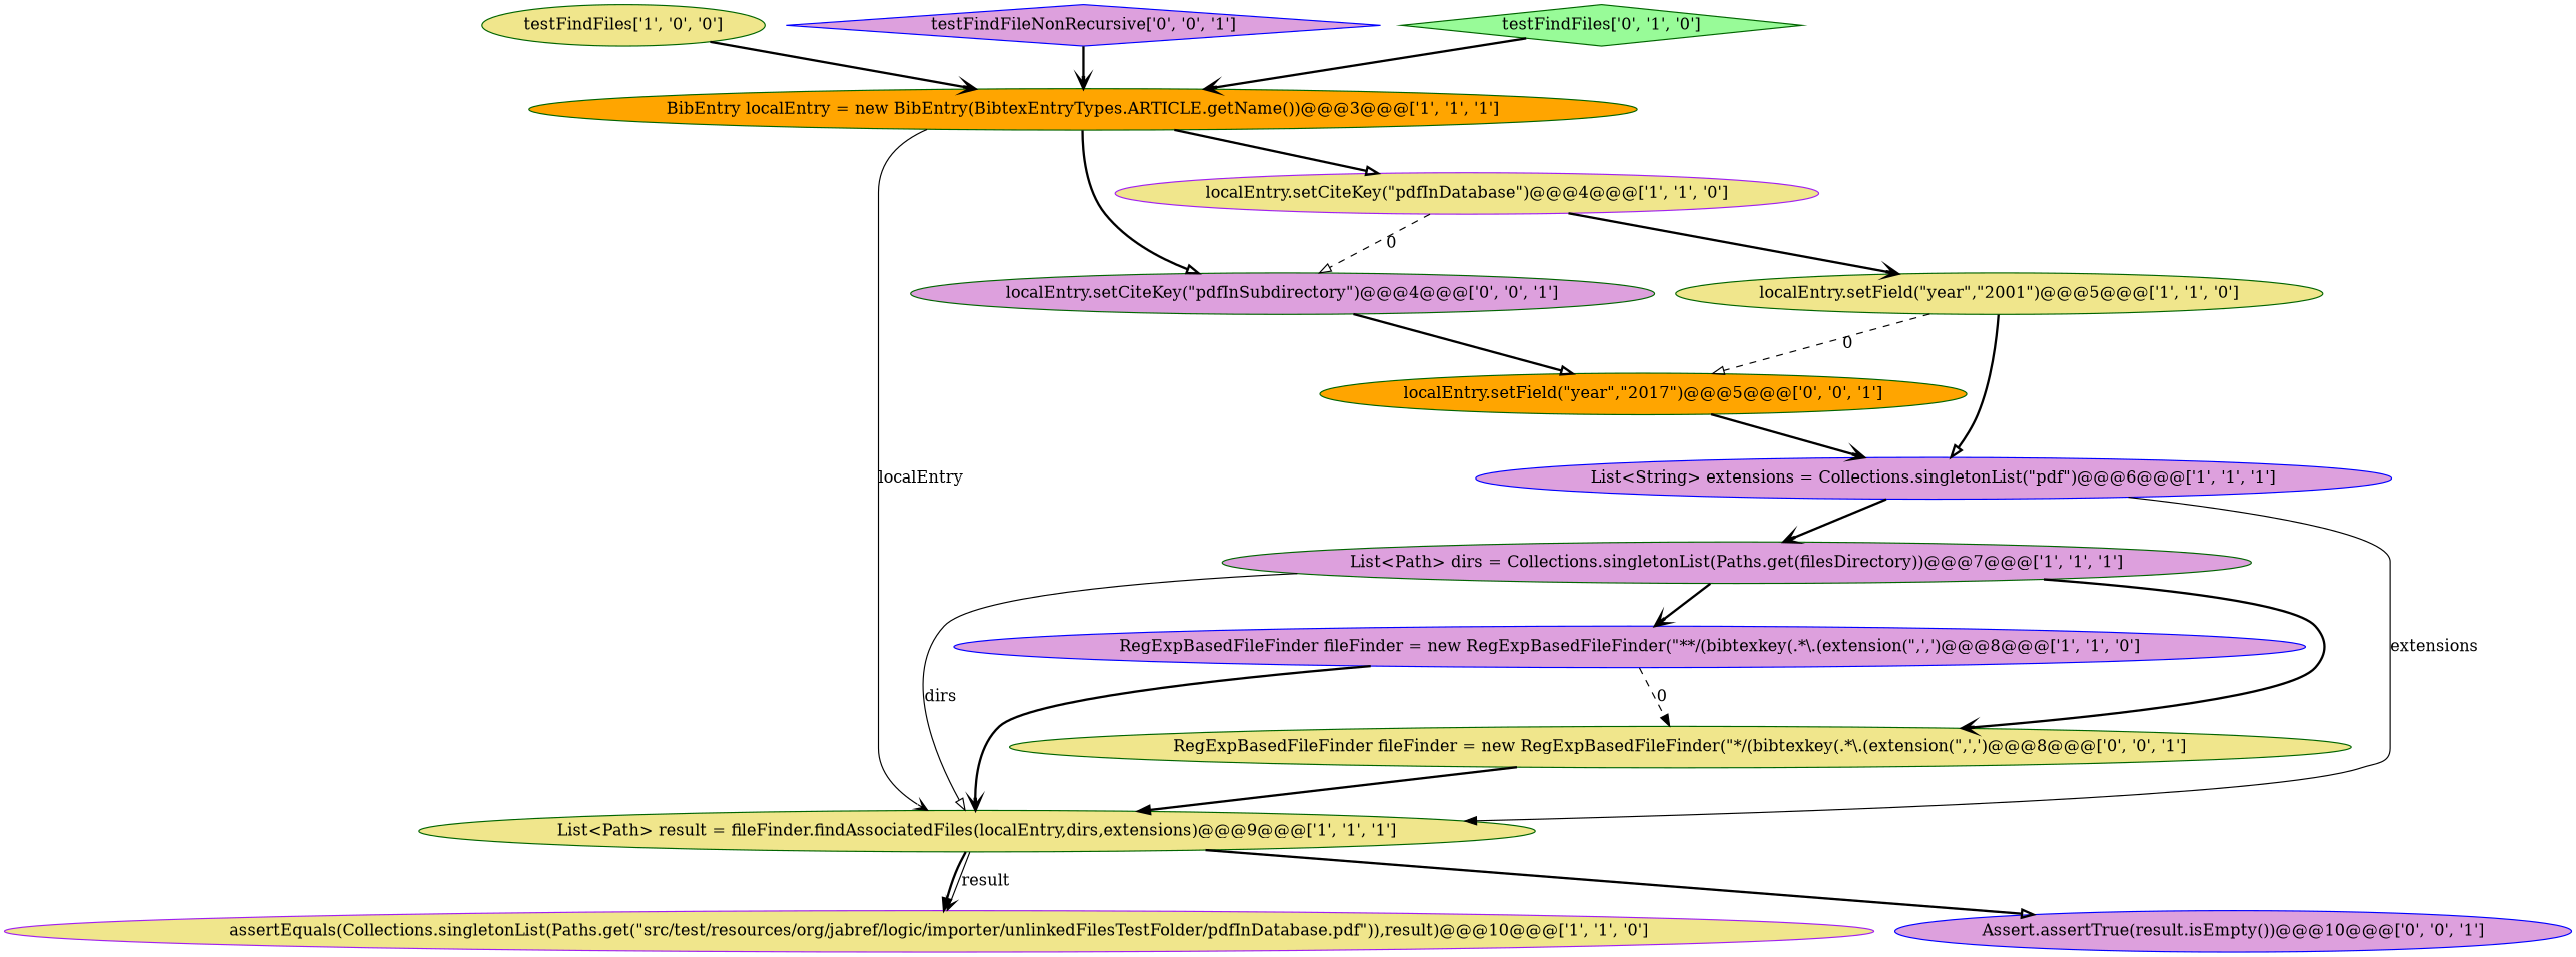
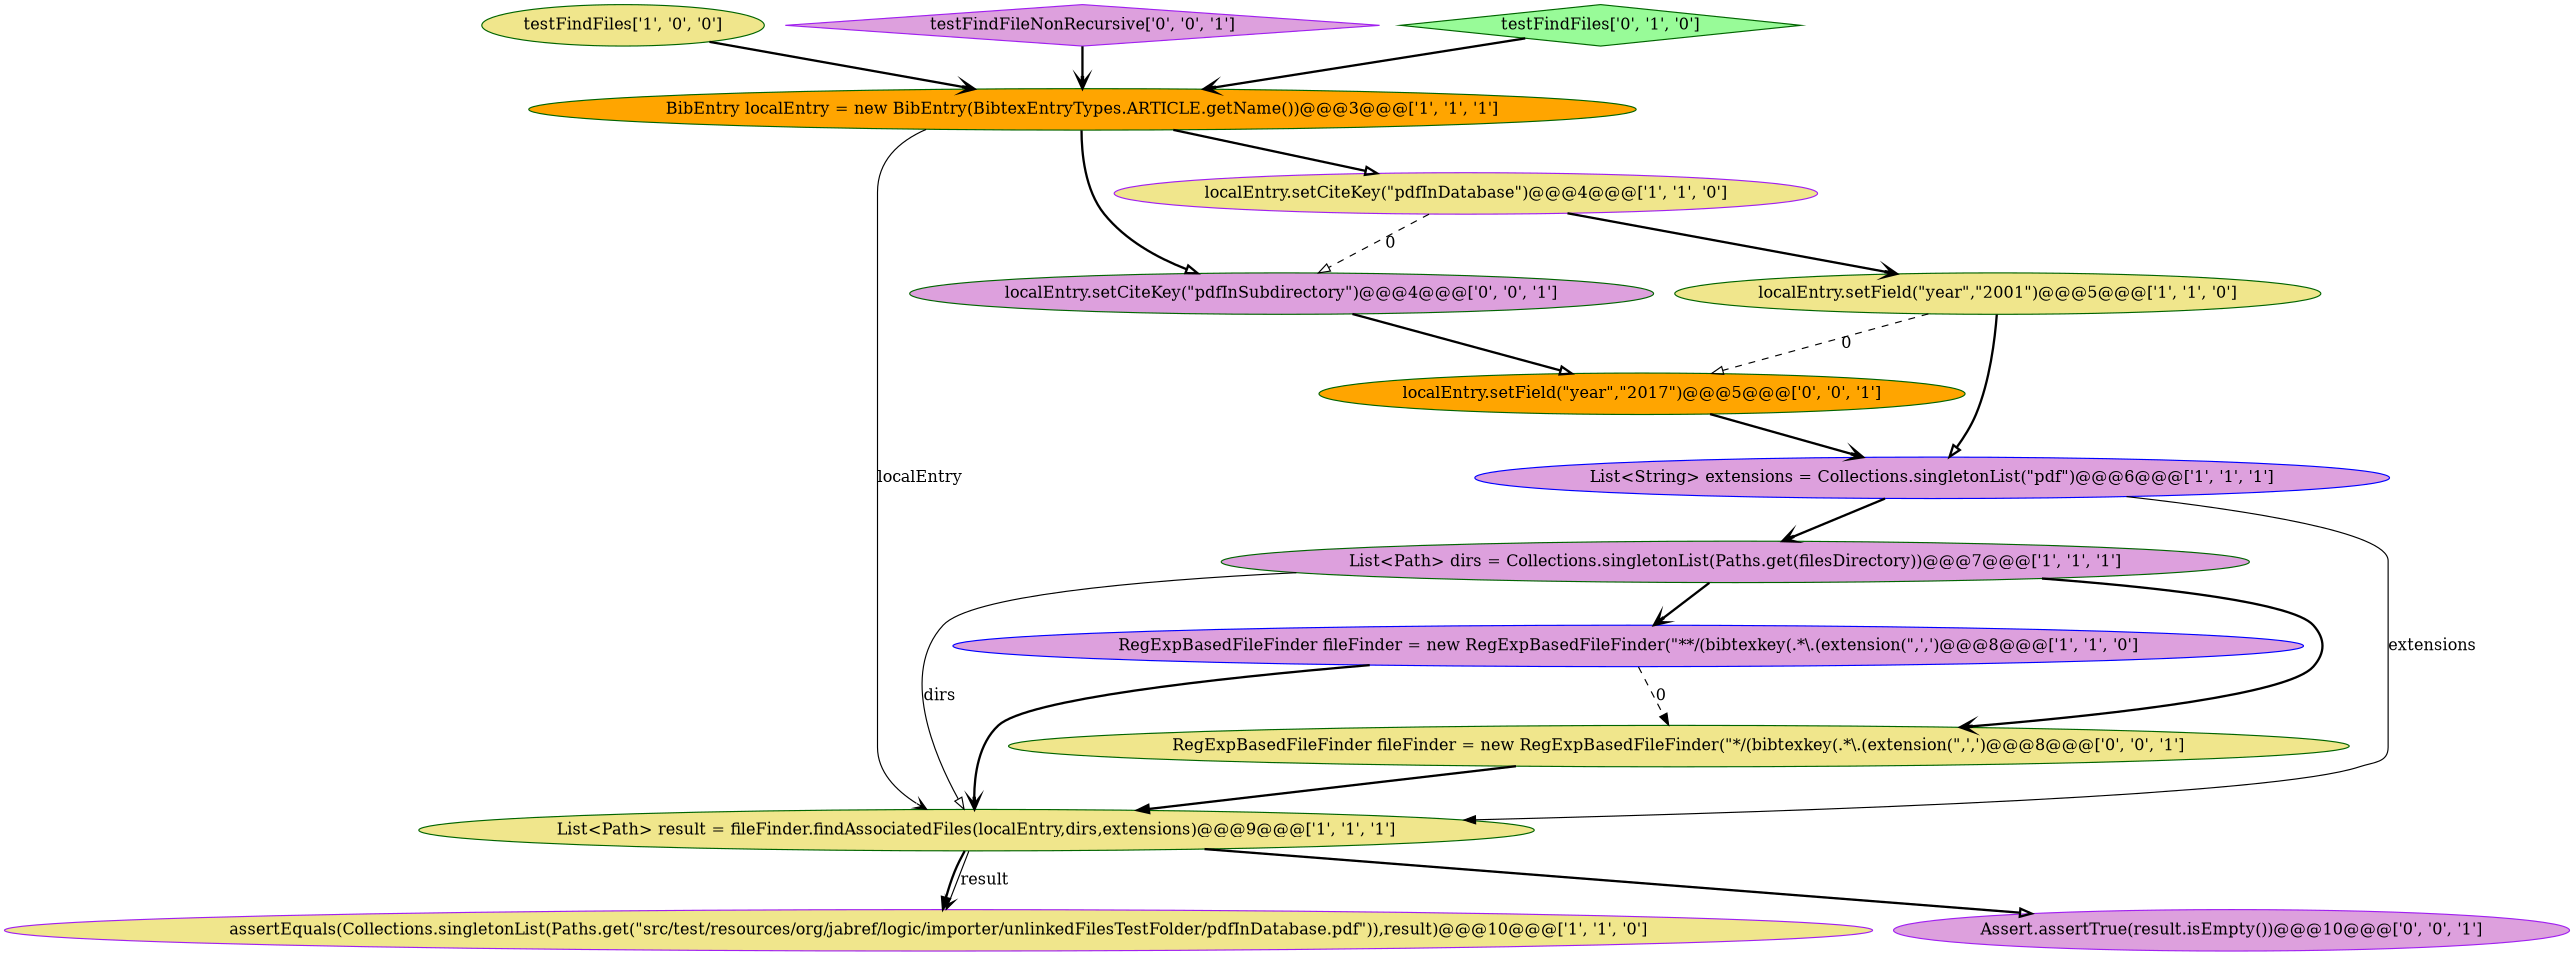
  digraph {
    node [color=darkgreen fillcolor=plum shape=ellipse style=filled]
    edge [arrowhead=vee style=bold]
    n1 [fillcolor=orange label="localEntry.setField(\"year\",\"2017\")@@@5@@@['0', '0', '1']"]
    n2 [color=blue label="List<String> extensions = Collections.singletonList(\"pdf\")@@@6@@@['1', '1', '1']"]
    n3 [label="List<Path> dirs = Collections.singletonList(Paths.get(filesDirectory))@@@7@@@['1', '1', '1']"]
    n4 [fillcolor=khaki label="List<Path> result = fileFinder.findAssociatedFiles(localEntry,dirs,extensions)@@@9@@@['1', '1', '1']"]
    n5 [color=blue label="RegExpBasedFileFinder fileFinder = new RegExpBasedFileFinder(\"**/(bibtexkey(.*\\.(extension(\",',')@@@8@@@['1', '1', '0']"]
    n6 [fillcolor=khaki label="RegExpBasedFileFinder fileFinder = new RegExpBasedFileFinder(\"*/(bibtexkey(.*\\.(extension(\",',')@@@8@@@['0', '0', '1']"]
    n7 [color=purple fillcolor=khaki label="assertEquals(Collections.singletonList(Paths.get(\"src/test/resources/org/jabref/logic/importer/unlinkedFilesTestFolder/pdfInDatabase.pdf\")),result)@@@10@@@['1', '1', '0']"]
-   n8 [color=blue label="Assert.assertTrue(result.isEmpty())@@@10@@@['0', '0', '1']"]
+   n8 [color=purple label="Assert.assertTrue(result.isEmpty())@@@10@@@['0', '0', '1']"]
    n9 [fillcolor=orange label="BibEntry localEntry = new BibEntry(BibtexEntryTypes.ARTICLE.getName())@@@3@@@['1', '1', '1']"]
    n10 [label="localEntry.setCiteKey(\"pdfInSubdirectory\")@@@4@@@['0', '0', '1']"]
    n11 [color=purple fillcolor=khaki label="localEntry.setCiteKey(\"pdfInDatabase\")@@@4@@@['1', '1', '0']"]
    n12 [fillcolor=khaki label="localEntry.setField(\"year\",\"2001\")@@@5@@@['1', '1', '0']"]
    n13 [fillcolor=khaki label="testFindFiles['1', '0', '0']"]
-   n14 [color=blue label="testFindFileNonRecursive['0', '0', '1']" shape=diamond]
+   n14 [color=purple label="testFindFileNonRecursive['0', '0', '1']" shape=diamond]
    n15 [fillcolor=palegreen label="testFindFiles['0', '1', '0']" shape=diamond]
    n1 -> n2
    n2 -> n3
    n2 -> n4 [arrowhead=normal label=extensions style=solid]
    n3 -> n4 [arrowhead=onormal label=dirs style=solid]
    n3 -> n5
    n3 -> n6
    n4 -> n7 [arrowhead=normal]
    n4 -> n7 [label=result style=solid]
    n4 -> n8 [arrowhead=onormal]
    n5 -> n4
    n5 -> n6 [arrowhead=normal label=0 style=dashed]
    n6 -> n4 [arrowhead=normal]
    n9 -> n4 [label=localEntry style=solid]
    n9 -> n10 [arrowhead=onormal]
    n9 -> n11 [arrowhead=onormal]
    n10 -> n1 [arrowhead=onormal]
    n11 -> n10 [arrowhead=onormal label=0 style=dashed]
    n11 -> n12
    n12 -> n1 [arrowhead=onormal label=0 style=dashed]
    n12 -> n2 [arrowhead=onormal]
    n13 -> n9
    n14 -> n9
    n15 -> n9
  }
